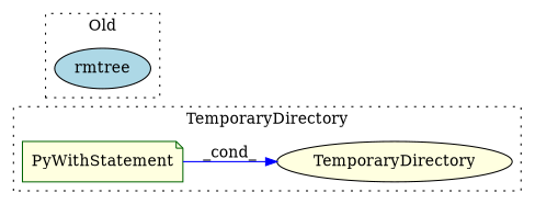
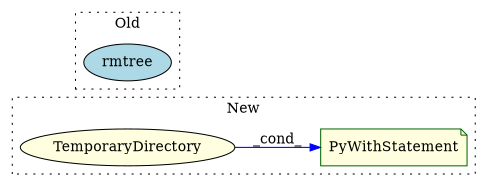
  digraph {
    rankdir=LR
    node [a=32 shape=ellipse style=filled fillcolor=lightyellow color=black]
    n1 [a=104 l="10,2" label=PyWithStatement s="3312,3351" shape=note color=darkgreen]
    n2 [l=20 label=TemporaryDirectory s=3331]
    n3 [l="7,1" label=rmtree s="3913,3928" fillcolor=lightblue]
    subgraph cluster_1 {
-     label=TemporaryDirectory
+     label=New
      style=dotted
      n1
      n2
    }
    subgraph cluster_2 {
      label=Old
      style=dotted
      n3
    }
-   n1 -> n2 [label=_cond_ color=blue]
+   n2 -> n1 [label=_cond_ color=blue]
  }
